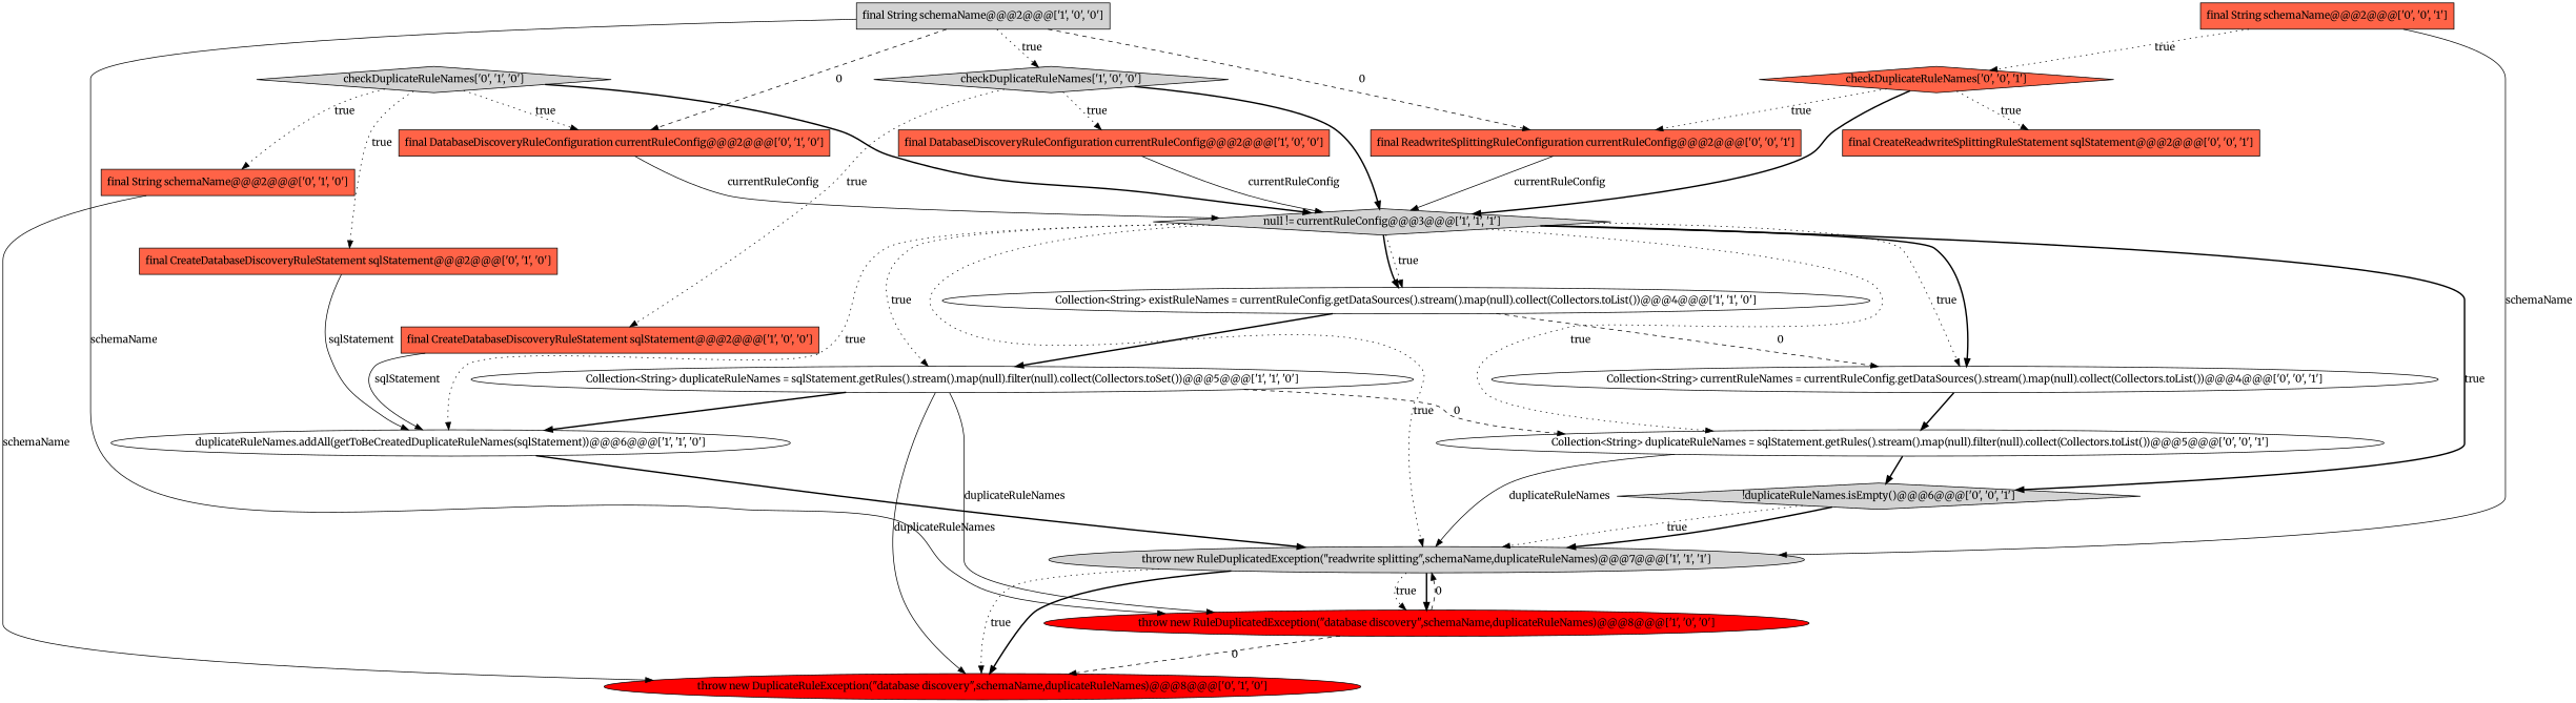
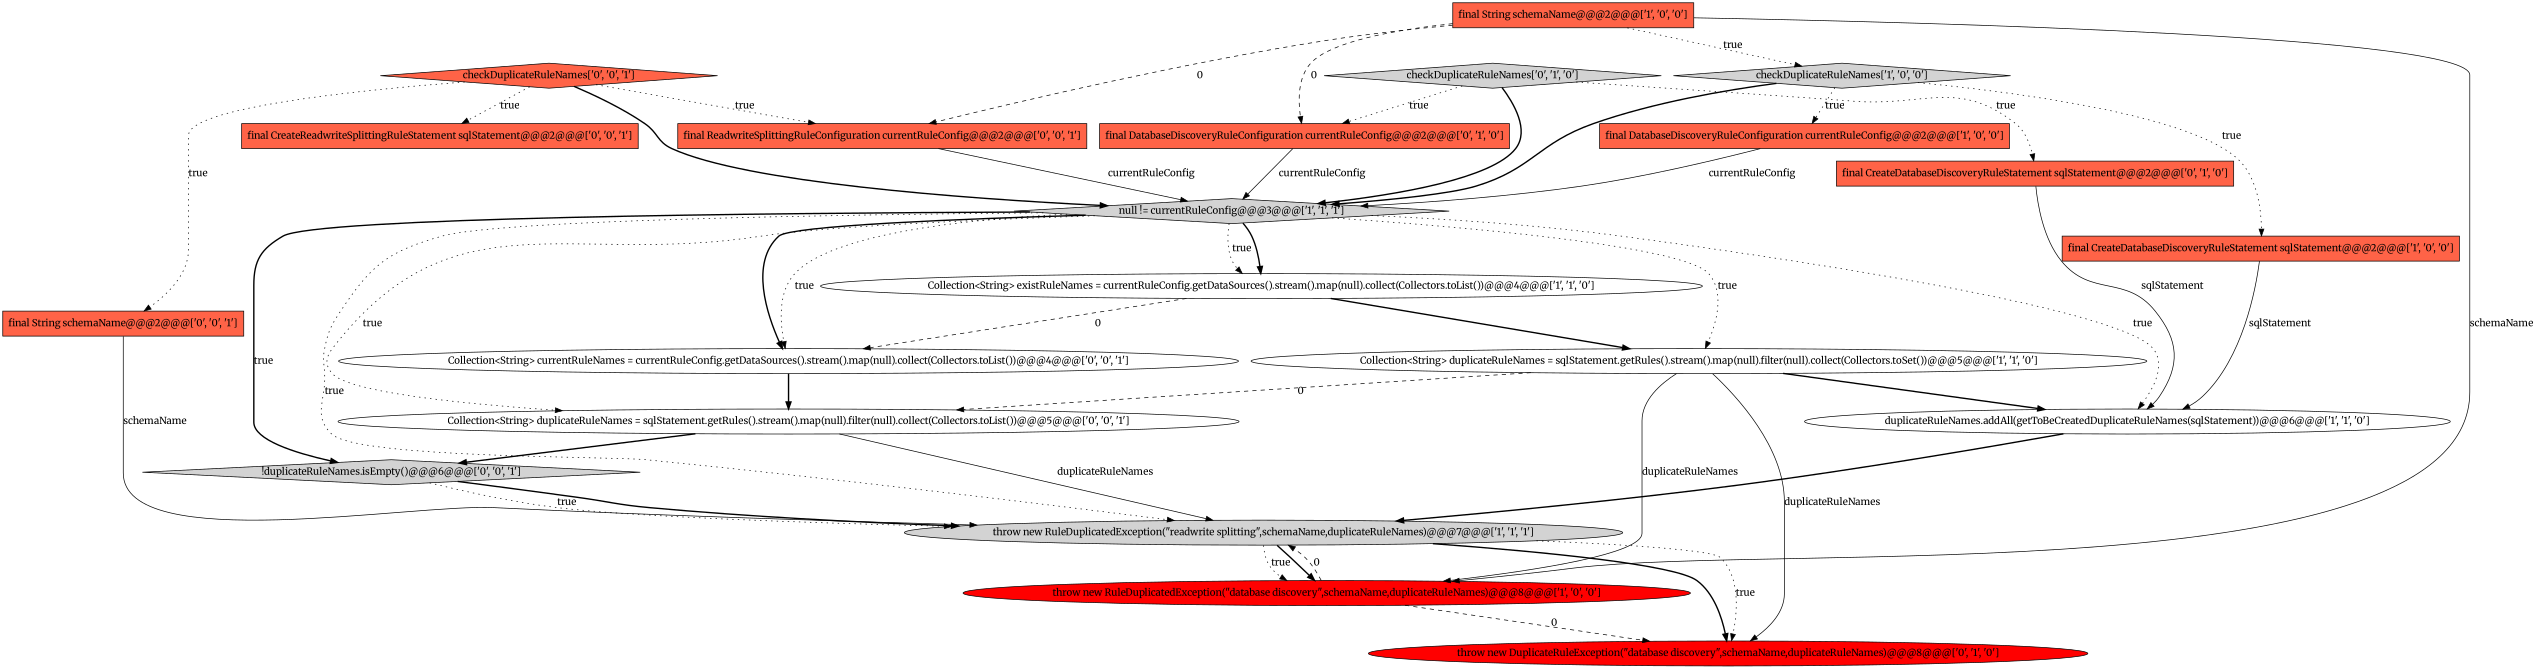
  digraph {
    fontname=Merriweather
    node [fillcolor=tomato fontname=Merriweather shape=box style=filled]
    edge [fontname=Merriweather style=dotted]
    n1 [label="checkDuplicateRuleNames['0', '0', '1']" shape=diamond]
    n2 [label="final ReadwriteSplittingRuleConfiguration currentRuleConfig@@@2@@@['0', '0', '1']"]
    n3 [label="final CreateReadwriteSplittingRuleStatement sqlStatement@@@2@@@['0', '0', '1']"]
    n4 [fillcolor=lightgray label="null != currentRuleConfig@@@3@@@['1', '1', '1']" shape=diamond]
    n5 [label="final String schemaName@@@2@@@['0', '0', '1']"]
    n6 [fillcolor=white label="duplicateRuleNames.addAll(getToBeCreatedDuplicateRuleNames(sqlStatement))@@@6@@@['1', '1', '0']" shape=ellipse]
    n7 [fillcolor=lightgray label="throw new RuleDuplicatedException(\"readwrite splitting\",schemaName,duplicateRuleNames)@@@7@@@['1', '1', '1']" shape=ellipse]
    n8 [fillcolor=white label="Collection<String> duplicateRuleNames = sqlStatement.getRules().stream().map(null).filter(null).collect(Collectors.toList())@@@5@@@['0', '0', '1']" shape=ellipse]
    n9 [fillcolor=lightgray label="!duplicateRuleNames.isEmpty()@@@6@@@['0', '0', '1']" shape=diamond]
    n10 [fillcolor=white label="Collection<String> currentRuleNames = currentRuleConfig.getDataSources().stream().map(null).collect(Collectors.toList())@@@4@@@['0', '0', '1']" shape=ellipse]
    n11 [fillcolor=white label="Collection<String> duplicateRuleNames = sqlStatement.getRules().stream().map(null).filter(null).collect(Collectors.toSet())@@@5@@@['1', '1', '0']" shape=ellipse]
    n12 [fillcolor=white label="Collection<String> existRuleNames = currentRuleConfig.getDataSources().stream().map(null).collect(Collectors.toList())@@@4@@@['1', '1', '0']" shape=ellipse]
    n13 [label="final DatabaseDiscoveryRuleConfiguration currentRuleConfig@@@2@@@['0', '1', '0']"]
    n14 [fillcolor=red label="throw new DuplicateRuleException(\"database discovery\",schemaName,duplicateRuleNames)@@@8@@@['0', '1', '0']" shape=ellipse]
    n15 [fillcolor=red label="throw new RuleDuplicatedException(\"database discovery\",schemaName,duplicateRuleNames)@@@8@@@['1', '0', '0']" shape=ellipse]
-   n16 [label="final String schemaName@@@2@@@['0', '1', '0']"]
-   n17 [fillcolor=lightgray label="final String schemaName@@@2@@@['1', '0', '0']"]
+   n17 [label="final String schemaName@@@2@@@['1', '0', '0']"]
    n18 [fillcolor=lightgray label="checkDuplicateRuleNames['1', '0', '0']" shape=diamond]
    n19 [label="final DatabaseDiscoveryRuleConfiguration currentRuleConfig@@@2@@@['1', '0', '0']"]
    n20 [label="final CreateDatabaseDiscoveryRuleStatement sqlStatement@@@2@@@['1', '0', '0']"]
    n21 [fillcolor=lightgray label="checkDuplicateRuleNames['0', '1', '0']" shape=diamond]
    n22 [label="final CreateDatabaseDiscoveryRuleStatement sqlStatement@@@2@@@['0', '1', '0']"]
    n1 -> n2 [label=true]
    n1 -> n3 [label=true]
    n1 -> n4 [style=bold]
-   n5 -> n1 [label=true]
+   n1 -> n5 [label=true]
    n2 -> n4 [label=currentRuleConfig style=solid]
    n4 -> n6 [label=true]
    n4 -> n7 [label=true]
    n4 -> n8 [label=true]
    n4 -> n9 [label=true style=bold]
    n4 -> n10 [style=bold]
    n4 -> n10 [label=true]
    n4 -> n11 [label=true]
    n4 -> n12 [label=true]
    n4 -> n12 [style=bold]
    n5 -> n7 [label=schemaName style=solid]
    n6 -> n7 [style=bold]
    n7 -> n14 [label=true]
    n7 -> n14 [style=bold]
    n7 -> n15 [label=true]
    n7 -> n15 [style=bold]
    n8 -> n7 [label=duplicateRuleNames style=solid]
    n8 -> n9 [style=bold]
    n9 -> n7 [label=true]
    n9 -> n7 [style=bold]
    n10 -> n8 [style=bold]
    n11 -> n6 [style=bold]
    n11 -> n8 [label=0 style=dashed]
    n11 -> n14 [label=duplicateRuleNames style=solid]
    n11 -> n15 [label=duplicateRuleNames style=solid]
    n12 -> n10 [label=0 style=dashed]
    n12 -> n11 [style=bold]
    n13 -> n4 [label=currentRuleConfig style=solid]
    n15 -> n7 [label=0 style=dashed]
    n15 -> n14 [label=0 style=dashed]
-   n16 -> n14 [label=schemaName style=solid]
    n17 -> n2 [label=0 style=dashed]
    n17 -> n13 [label=0 style=dashed]
    n17 -> n15 [label=schemaName style=solid]
    n17 -> n18 [label=true]
    n18 -> n4 [style=bold]
    n18 -> n19 [label=true]
    n18 -> n20 [label=true]
    n19 -> n4 [label=currentRuleConfig style=solid]
    n20 -> n6 [label=sqlStatement style=solid]
    n21 -> n4 [style=bold]
    n21 -> n13 [label=true]
-   n21 -> n16 [label=true]
    n21 -> n22 [label=true]
    n22 -> n6 [label=sqlStatement style=solid]
  }
